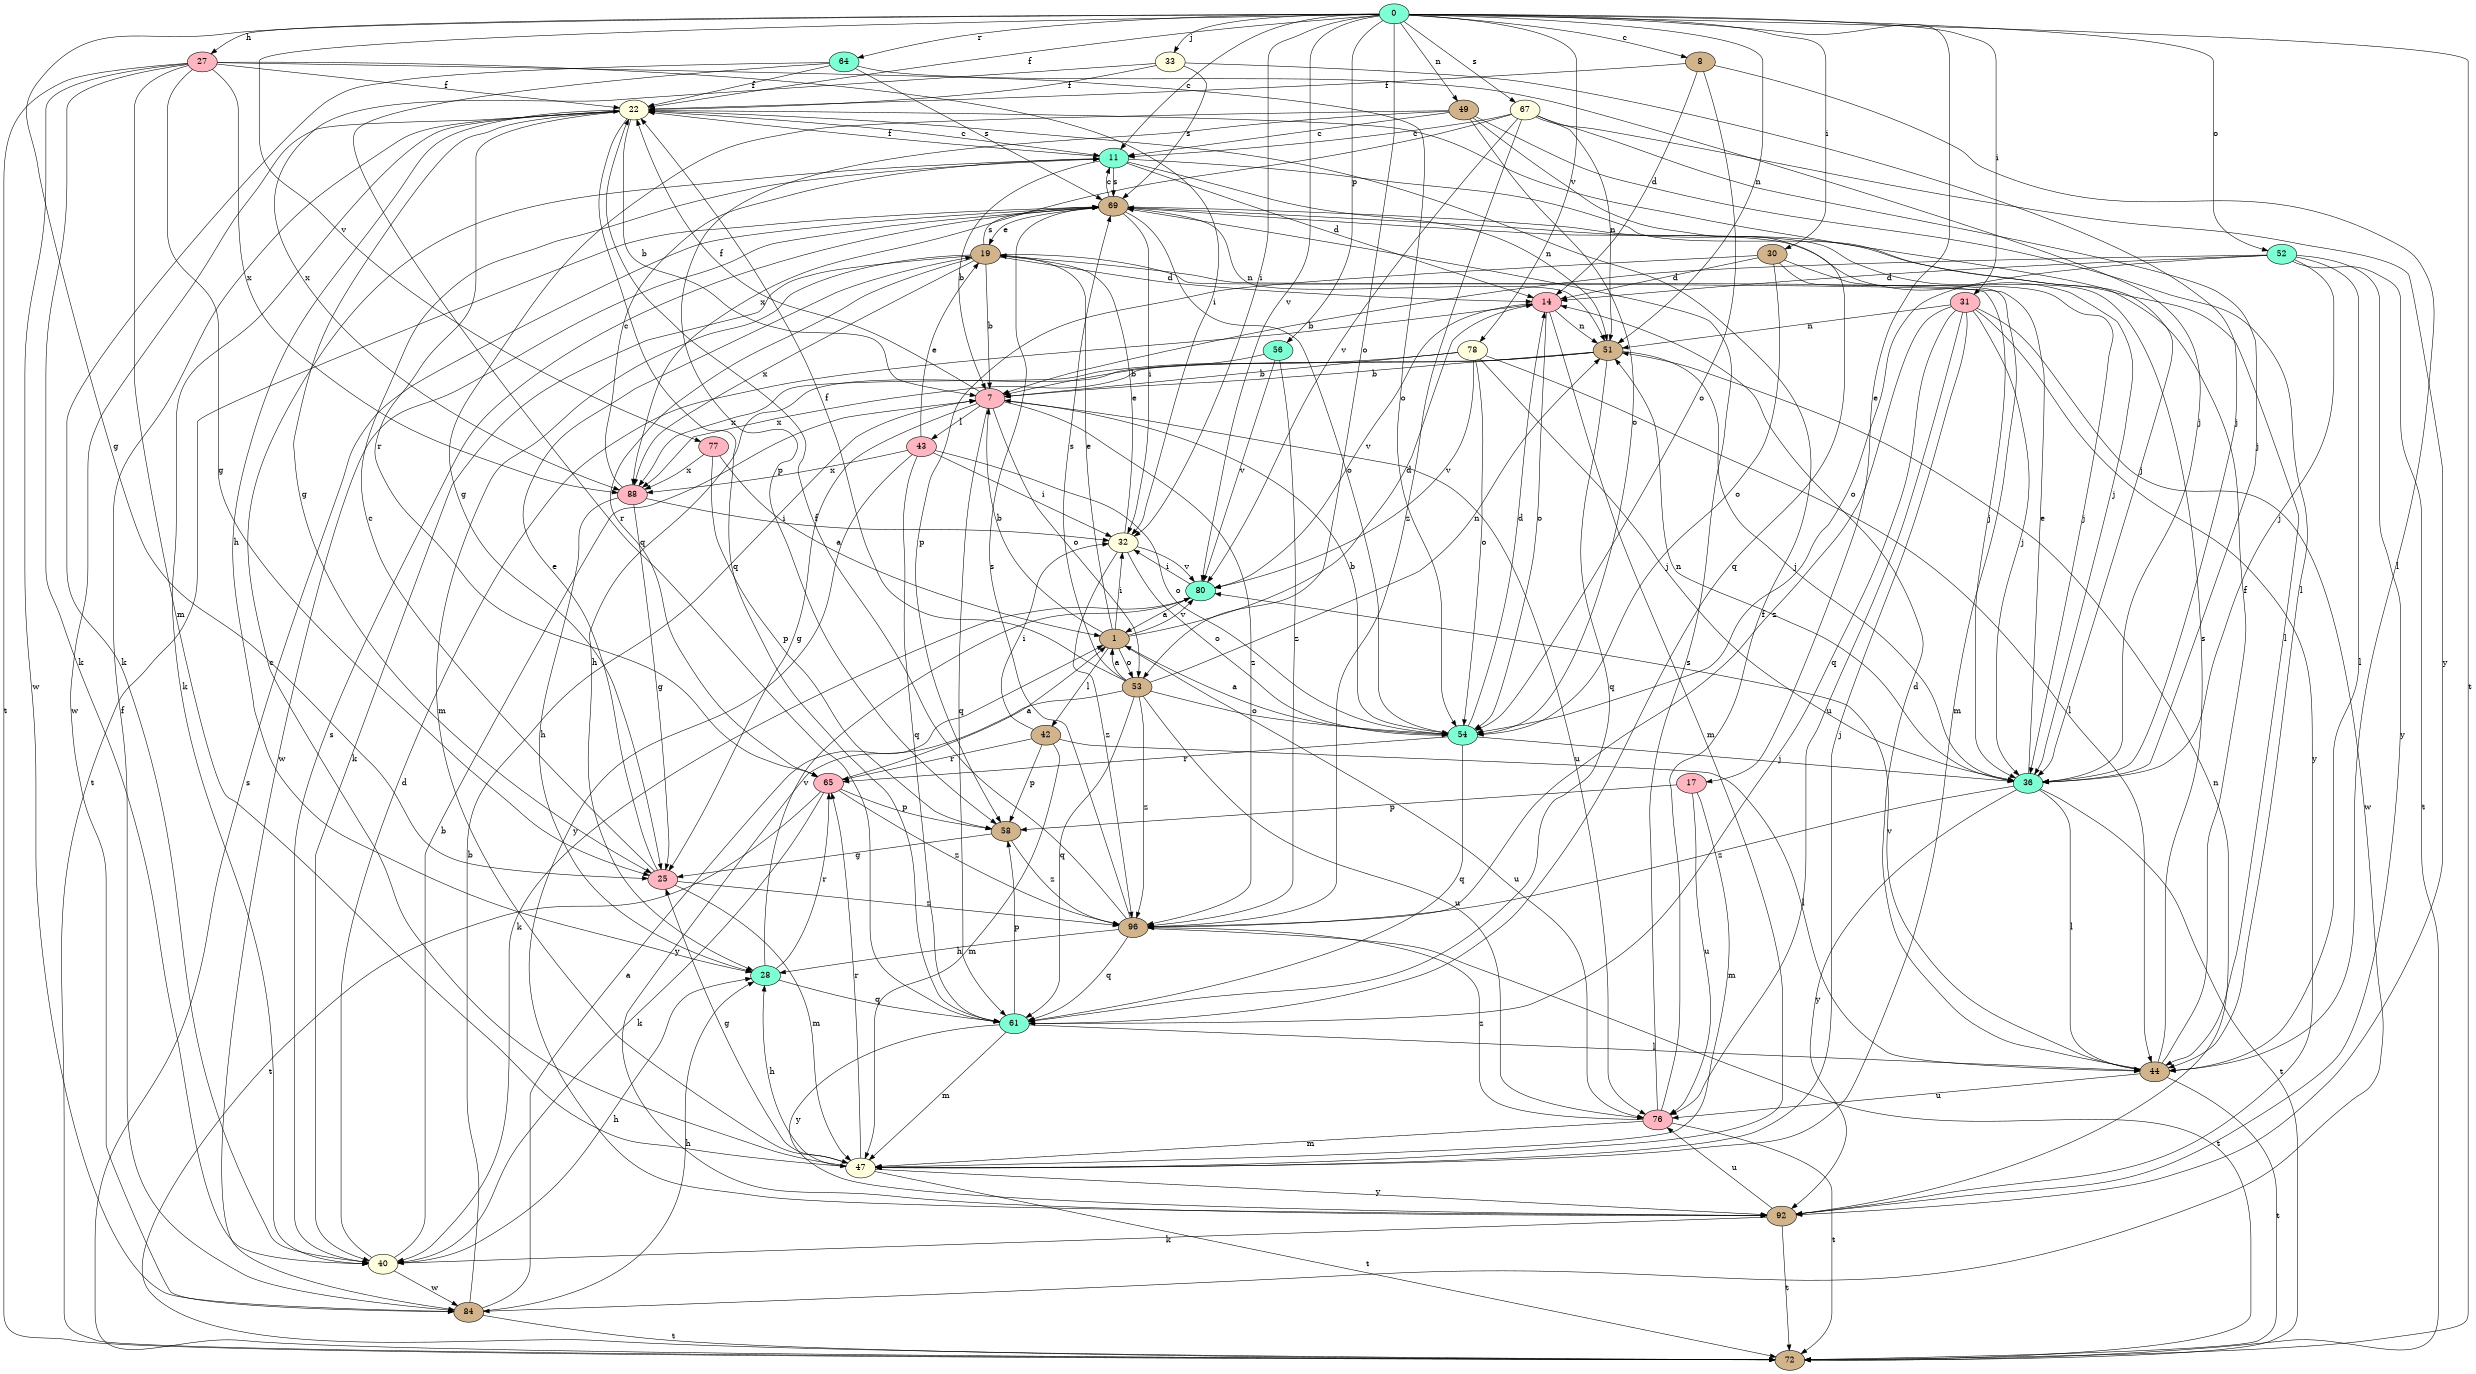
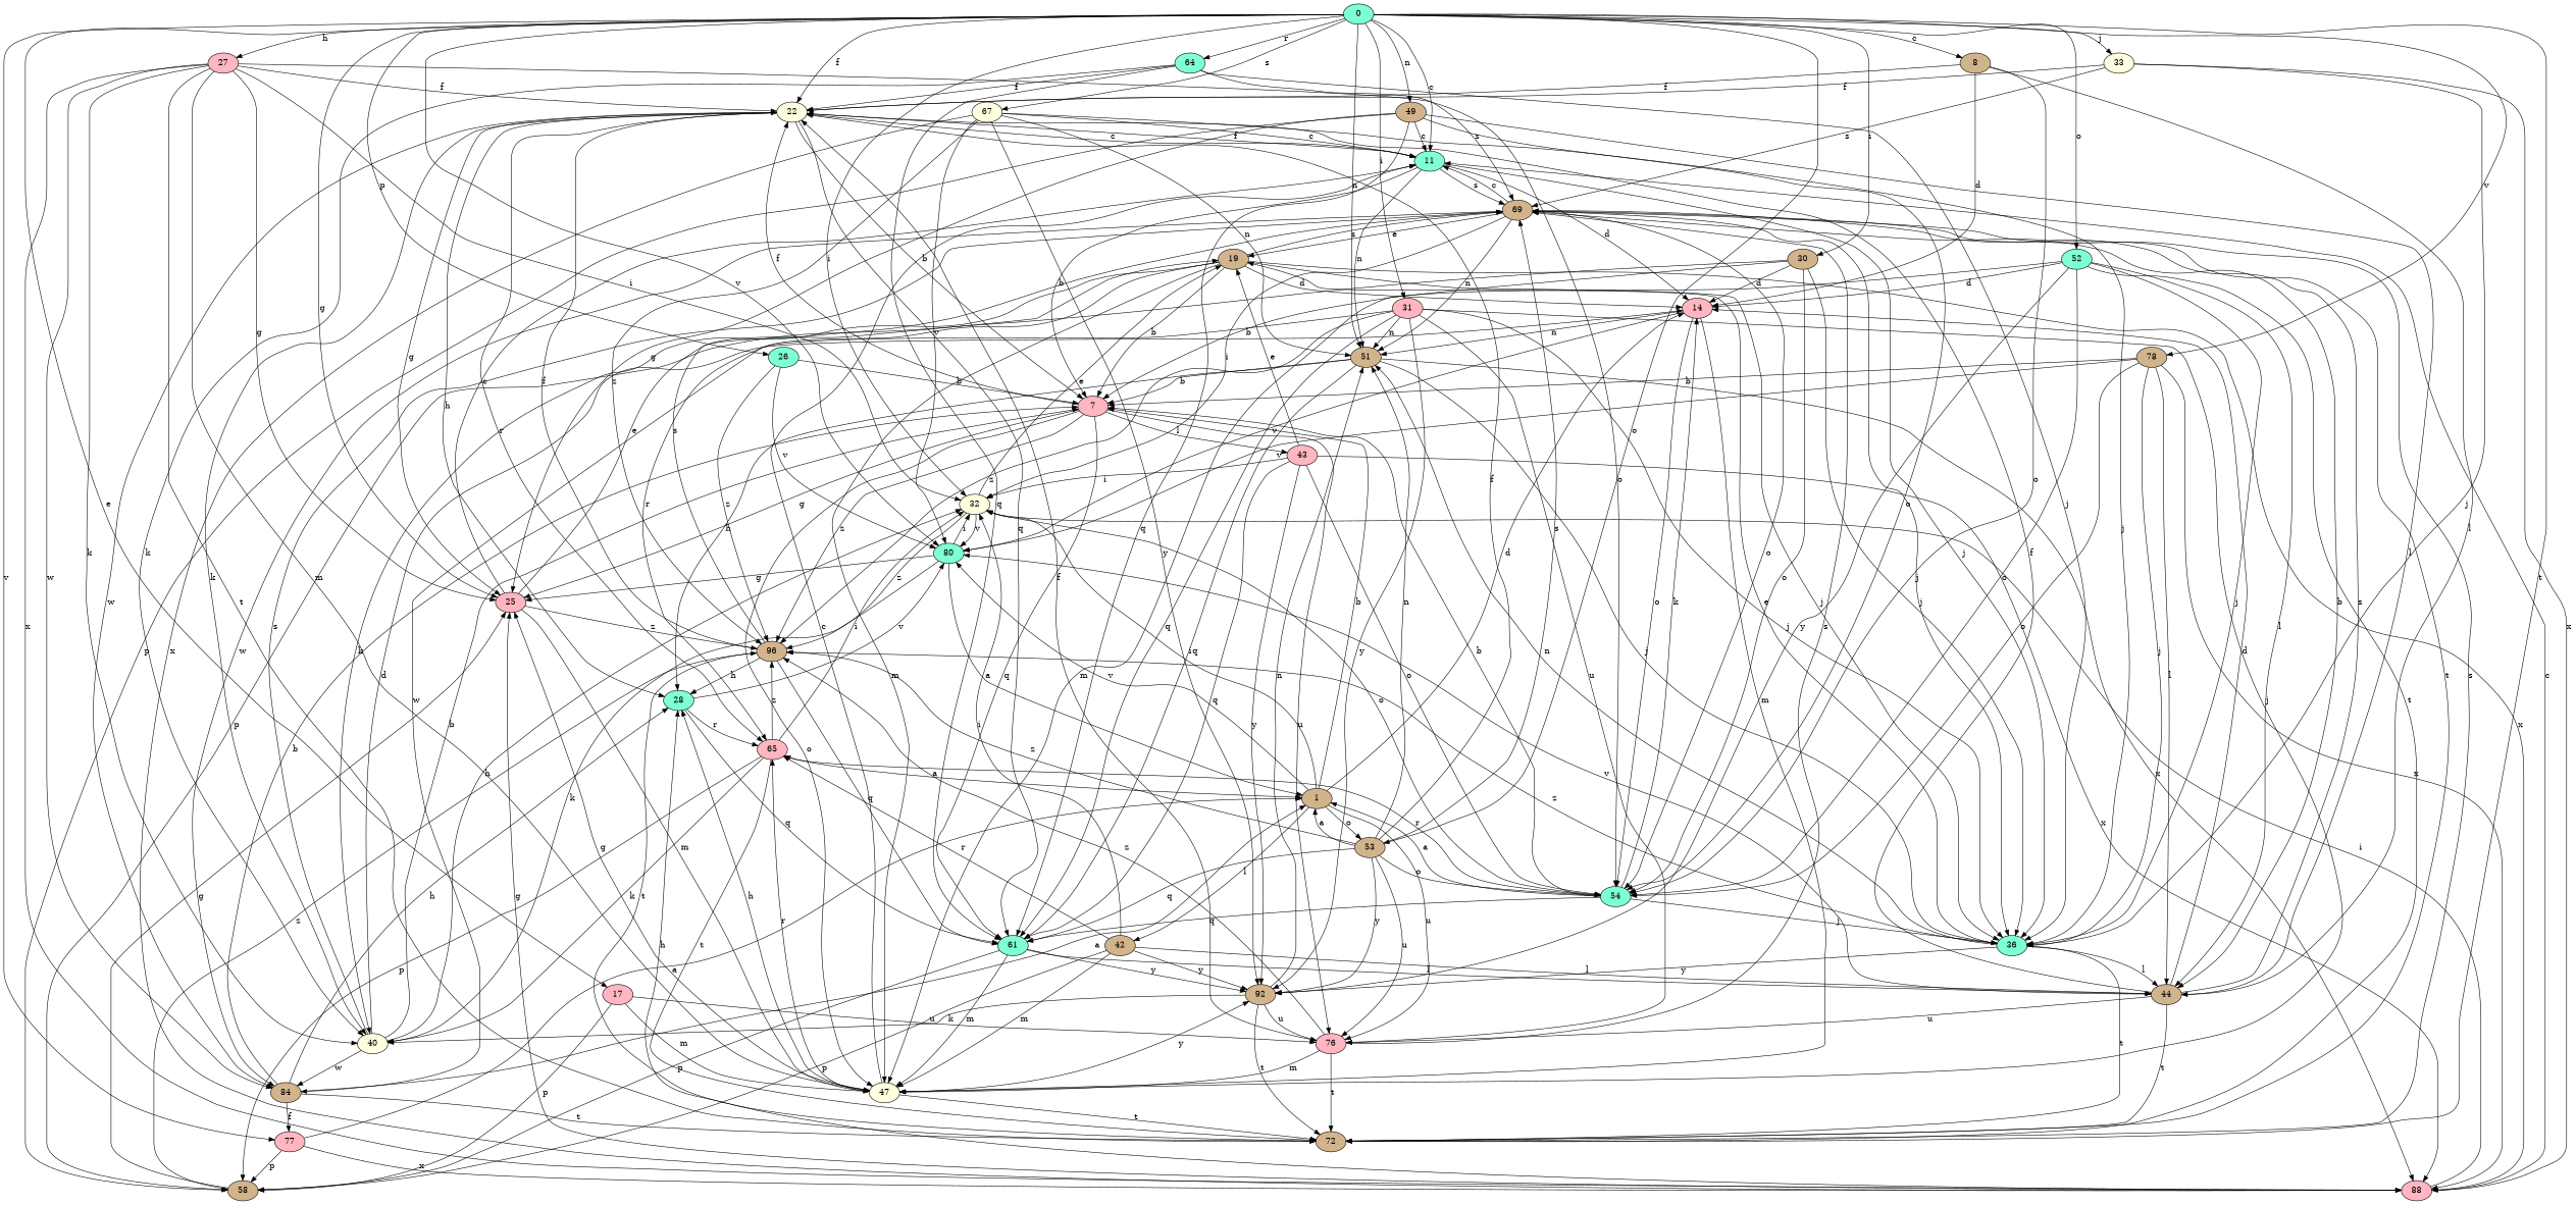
  strict digraph {
    node [fillcolor=tan style=filled]
    0 [fillcolor=aquamarine]
    8
    11 [fillcolor=aquamarine]
    17 [fillcolor=lightpink]
    22 [fillcolor=lightyellow]
    25 [fillcolor=lightpink]
    27 [fillcolor=lightpink]
    30
    31 [fillcolor=lightpink]
    32 [fillcolor=lightyellow]
    33 [fillcolor=lightyellow]
    49
    51
    52 [fillcolor=aquamarine]
    53
-   56 [fillcolor=aquamarine]
+   56 [fillcolor=aquamarine label=26]
    64 [fillcolor=aquamarine]
    67 [fillcolor=lightyellow]
    72
    77 [fillcolor=lightpink]
-   78 [fillcolor=lightyellow]
+   78
    80 [fillcolor=aquamarine]
    14 [fillcolor=lightpink]
    44
    54 [fillcolor=aquamarine]
    7 [fillcolor=lightpink]
    36 [fillcolor=aquamarine]
    69
    76 [fillcolor=lightpink]
    47 [fillcolor=lightyellow]
    58
    61 [fillcolor=aquamarine]
    40 [fillcolor=lightyellow]
    65 [fillcolor=lightpink]
    28 [fillcolor=aquamarine]
    84
    19
    96
    88 [fillcolor=lightpink]
    92
    n41 [label=1]
    42
    43 [fillcolor=lightpink]
    0 -> 8 [label=c]
    0 -> 11 [label=c]
    0 -> 17 [label=e]
    0 -> 22 [label=f]
    0 -> 25 [label=g]
    0 -> 27 [label=h]
    0 -> 30 [label=i]
    0 -> 31 [label=i]
    0 -> 32 [label=i]
    0 -> 33 [label=j]
    0 -> 49 [label=n]
    0 -> 51 [label=n]
    0 -> 52 [label=o]
    0 -> 53 [label=o]
    0 -> 56 [label=p]
    0 -> 64 [label=r]
    0 -> 67 [label=s]
    0 -> 72 [label=t]
    0 -> 77 [label=v]
    0 -> 78 [label=v]
    0 -> 80 [label=v]
    8 -> 22 [label=f]
    8 -> 14 [label=d]
    8 -> 44 [label=l]
    8 -> 54 [label=o]
    11 -> 22 [label=f]
    11 -> 51 [label=n]
    11 -> 14 [label=d]
    11 -> 7 [label=b]
    11 -> 36 [label=j]
    11 -> 69 [label=s]
    17 -> 76 [label=u]
    17 -> 47 [label=m]
    17 -> 58 [label=p]
    22 -> 11 [label=c]
    22 -> 25 [label=g]
    22 -> 7 [label=b]
    22 -> 61 [label=q]
    22 -> 40 [label=k]
    22 -> 65 [label=r]
    22 -> 28 [label=h]
    22 -> 84 [label=w]
    25 -> 11 [label=c]
    25 -> 47 [label=m]
    25 -> 19 [label=e]
    25 -> 96 [label=z]
    27 -> 22 [label=f]
    27 -> 25 [label=g]
    27 -> 32 [label=i]
    27 -> 72 [label=t]
    27 -> 54 [label=o]
    27 -> 47 [label=m]
    27 -> 40 [label=k]
    27 -> 84 [label=w]
    27 -> 88 [label=x]
    30 -> 14 [label=d]
    30 -> 54 [label=o]
    30 -> 36 [label=j]
    30 -> 47 [label=m]
    30 -> 58 [label=p]
    31 -> 51 [label=n]
    31 -> 36 [label=j]
    31 -> 76 [label=u]
    31 -> 47 [label=j]
    31 -> 61 [label=q]
    31 -> 84 [label=w]
    31 -> 96 [label=z]
    31 -> 92 [label=y]
    32 -> 80 [label=v]
    32 -> 54 [label=o]
    32 -> 19 [label=e]
    32 -> 96 [label=z]
    33 -> 22 [label=f]
    33 -> 36 [label=j]
    33 -> 69 [label=s]
    33 -> 88 [label=x]
    49 -> 11 [label=c]
    49 -> 25 [label=g]
    49 -> 44 [label=l]
    49 -> 54 [label=o]
    49 -> 58 [label=p]
    49 -> 61 [label=q]
    51 -> 7 [label=b]
    51 -> 36 [label=j]
    51 -> 61 [label=q]
    51 -> 28 [label=h]
    51 -> 88 [label=x]
    52 -> 72 [label=t]
    52 -> 14 [label=d]
    52 -> 44 [label=l]
    52 -> 54 [label=o]
    52 -> 7 [label=b]
    52 -> 36 [label=j]
    52 -> 92 [label=y]
    53 -> 22 [label=f]
    53 -> 51 [label=n]
    53 -> 54 [label=o]
    53 -> 69 [label=s]
    53 -> 76 [label=u]
    53 -> 61 [label=q]
    53 -> 96 [label=z]
    53 -> 92 [label=y]
    53 -> n41 [label=a]
    56 -> 80 [label=v]
    56 -> 7 [label=b]
    56 -> 96 [label=z]
    64 -> 22 [label=f]
    64 -> 36 [label=j]
    64 -> 69 [label=s]
    64 -> 61 [label=q]
    64 -> 40 [label=k]
    67 -> 11 [label=c]
    67 -> 51 [label=n]
    67 -> 80 [label=v]
    67 -> 36 [label=j]
    67 -> 96 [label=z]
    67 -> 88 [label=x]
    67 -> 92 [label=y]
    72 -> 69 [label=s]
    77 -> 58 [label=p]
    77 -> 88 [label=x]
    77 -> n41 [label=a]
    78 -> 80 [label=v]
    78 -> 44 [label=l]
    78 -> 54 [label=o]
    78 -> 7 [label=b]
    78 -> 36 [label=j]
    78 -> 88 [label=x]
+   80 -> 25 [label=g]
    80 -> 32 [label=i]
    80 -> 40 [label=k]
    80 -> n41 [label=a]
    14 -> 51 [label=n]
    14 -> 80 [label=v]
    14 -> 54 [label=o]
    14 -> 47 [label=m]
    44 -> 22 [label=f]
    44 -> 72 [label=t]
    44 -> 80 [label=v]
    44 -> 14 [label=d]
    44 -> 69 [label=s]
    44 -> 76 [label=u]
-   54 -> 14 [label=d]
+   54 -> 14 [label=k]
    54 -> 7 [label=b]
    54 -> 36 [label=j]
    54 -> 61 [label=q]
    54 -> 65 [label=r]
    54 -> n41 [label=a]
    7 -> 22 [label=f]
    7 -> 25 [label=g]
-   7 -> 53 [label=o]
+   7 -> 47 [label=o]
    7 -> 76 [label=u]
    7 -> 61 [label=q]
    7 -> 96 [label=z]
    7 -> 43 [label=l]
    36 -> 51 [label=n]
    36 -> 72 [label=t]
    36 -> 44 [label=l]
    36 -> 19 [label=e]
    36 -> 96 [label=z]
    36 -> 92 [label=y]
    69 -> 11 [label=c]
    69 -> 32 [label=i]
    69 -> 51 [label=n]
    69 -> 72 [label=t]
-   69 -> 44 [label=l]
+   69 -> 44 [label=b]
    69 -> 54 [label=o]
    69 -> 36 [label=j]
    69 -> 84 [label=w]
    69 -> 19 [label=e]
    76 -> 22 [label=f]
    76 -> 72 [label=t]
    76 -> 69 [label=s]
    76 -> 47 [label=m]
    76 -> 96 [label=z]
    47 -> 11 [label=c]
    47 -> 25 [label=g]
    47 -> 72 [label=t]
    47 -> 65 [label=r]
    47 -> 28 [label=h]
    47 -> 92 [label=y]
    58 -> 25 [label=g]
    58 -> 96 [label=z]
    61 -> 44 [label=l]
    61 -> 47 [label=m]
    61 -> 58 [label=p]
    61 -> 92 [label=y]
    40 -> 14 [label=d]
    40 -> 7 [label=b]
    40 -> 69 [label=s]
-   40 -> 28 [label=h]
+   40 -> 32 [label=h]
    40 -> 84 [label=w]
+   65 -> 32 [label=i]
    65 -> 72 [label=t]
    65 -> 58 [label=p]
    65 -> 40 [label=k]
    65 -> 96 [label=z]
    65 -> n41 [label=a]
    28 -> 80 [label=v]
    28 -> 61 [label=q]
    28 -> 65 [label=r]
-   84 -> 22 [label=f]
+   84 -> 77 [label=f]
    84 -> 72 [label=t]
    84 -> 7 [label=b]
    84 -> 28 [label=h]
    84 -> n41 [label=a]
    19 -> 14 [label=d]
    19 -> 7 [label=b]
    19 -> 36 [label=j]
    19 -> 69 [label=s]
    19 -> 47 [label=m]
    19 -> 40 [label=k]
    19 -> 65 [label=r]
    19 -> 88 [label=x]
    96 -> 22 [label=f]
    96 -> 72 [label=t]
    96 -> 69 [label=s]
    96 -> 61 [label=q]
    96 -> 28 [label=h]
    88 -> 11 [label=c]
    88 -> 25 [label=g]
    88 -> 32 [label=i]
    88 -> 28 [label=h]
    92 -> 51 [label=n]
    92 -> 72 [label=t]
    92 -> 76 [label=u]
    92 -> 40 [label=k]
    n41 -> 32 [label=i]
    n41 -> 53 [label=o]
    n41 -> 80 [label=v]
    n41 -> 14 [label=d]
    n41 -> 7 [label=b]
    n41 -> 76 [label=u]
-   n41 -> 19 [label=e]
    n41 -> 42 [label=l]
    42 -> 32 [label=i]
    42 -> 44 [label=l]
    42 -> 47 [label=m]
    42 -> 58 [label=p]
    42 -> 65 [label=r]
+   42 -> 92 [label=y]
    43 -> 32 [label=i]
    43 -> 54 [label=o]
    43 -> 61 [label=q]
    43 -> 19 [label=e]
    43 -> 88 [label=x]
    43 -> 92 [label=y]
  }
